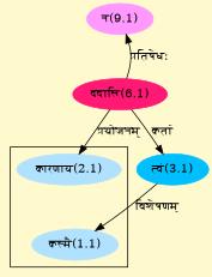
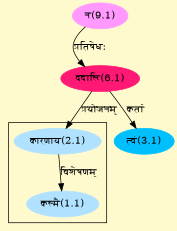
  digraph {
    bgcolor=lemonchiffon1
    compound=true
    rankdir=BT
    node [color="#B0E2FF" style=filled]
    edge [dir=back]
    n1 [label="कस्मै(1.1)"]
    n2 [label="कारणाय(2.1)"]
    n3 [color="#FF1975" label="ददासि(6.1)"]
    n4 [color="#00BFFF" label="त्वं(3.1)"]
    n5 [color="#FF99FF" label="न(9.1)"]
    subgraph cluster_1 {
      n1
      n2
    }
-   n1 -> n4 [label="विशेषणम्"]
+   n1 -> n2 [label="विशेषणम्"]
    n2 -> n3 [label="प्रयोजनम्"]
    n4 -> n3 [label="कर्ता"]
-   n5 -> n3 [label="प्रतिषेधः"]
+   n3 -> n5 [label="प्रतिषेधः"]
  }
